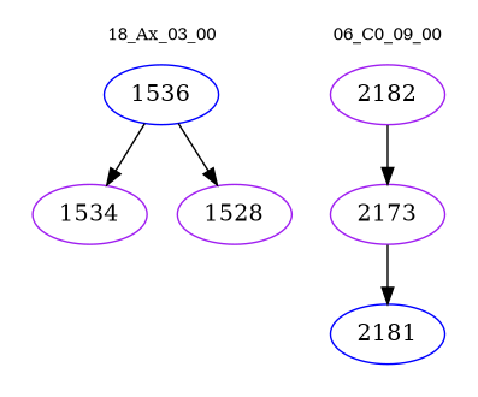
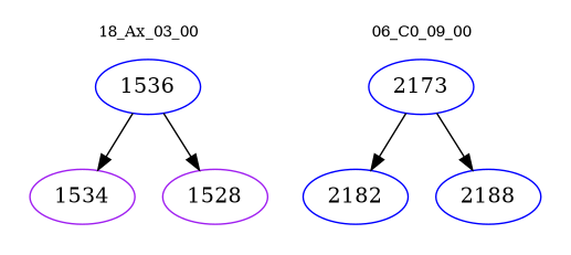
  digraph {
    node [color=blue]
    edge [color=black]
    n1 [label=1536]
    n2 [color=purple label=1534]
    n3 [color=purple label=1528]
-   n4 [color=purple label=2173]
-   n5 [color=purple label=2182]
-   n6 [label=2181]
+   n4 [label=2173]
+   n5 [label=2182]
+   n6 [label=2188]
    subgraph cluster_1 {
      color=white
      fontsize=10
      label="18_Ax_03_00"
      n1
      n2
      n3
    }
    subgraph cluster_2 {
      color=white
      fontsize=10
      label="06_C0_09_00"
      n4
      n5
      n6
    }
    n1 -> n2
    n1 -> n3
-   n5 -> n4
+   n4 -> n5
    n4 -> n6
  }
